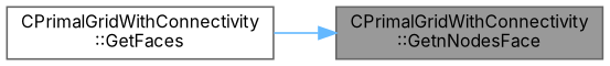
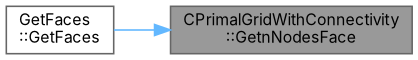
  digraph {
    rankdir=RL
    fontname=Inter
    node [fontname=Inter fontsize=10 shape=box style=filled]
    n1 [color=gray40 fillcolor=grey60 fontcolor=black height=0.2 label="CPrimalGridWithConnectivity\l::GetnNodesFace" width=0.4]
-   n2 [color=grey40 fillcolor=white height=0.2 label="CPrimalGridWithConnectivity\l::GetFaces" width=0.4]
+   n2 [color=grey40 fillcolor=white height=0.2 label="GetFaces\l::GetFaces" width=0.4]
    n1 -> n2 [color=steelblue1 dir=back fontname=Inter fontsize=10 labelfontname=Helvetica labelfontsize=10 style=solid]
  }
